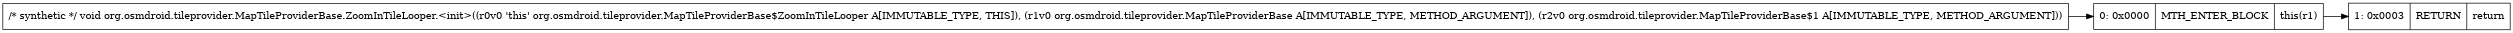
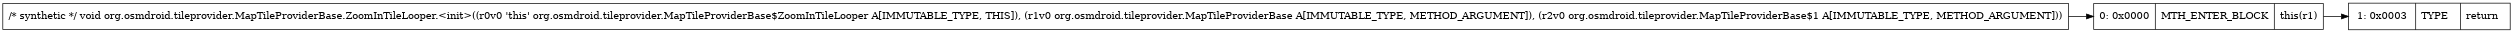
  digraph {
    rankdir=LR
    node [shape=record]
    n1 [label="{0\:\ 0x0000|MTH_ENTER_BLOCK\l|this(r1)\l}"]
-   n2 [label="{1\:\ 0x0003|RETURN\l|return\l}"]
+   n2 [label="{1\:\ 0x0003|TYPE\l|return\l}"]
    n3 [label="{\/* synthetic *\/ void org.osmdroid.tileprovider.MapTileProviderBase.ZoomInTileLooper.\<init\>((r0v0 'this' org.osmdroid.tileprovider.MapTileProviderBase$ZoomInTileLooper A[IMMUTABLE_TYPE, THIS]), (r1v0 org.osmdroid.tileprovider.MapTileProviderBase A[IMMUTABLE_TYPE, METHOD_ARGUMENT]), (r2v0 org.osmdroid.tileprovider.MapTileProviderBase$1 A[IMMUTABLE_TYPE, METHOD_ARGUMENT])) }"]
    n1 -> n2
    n3 -> n1
  }
